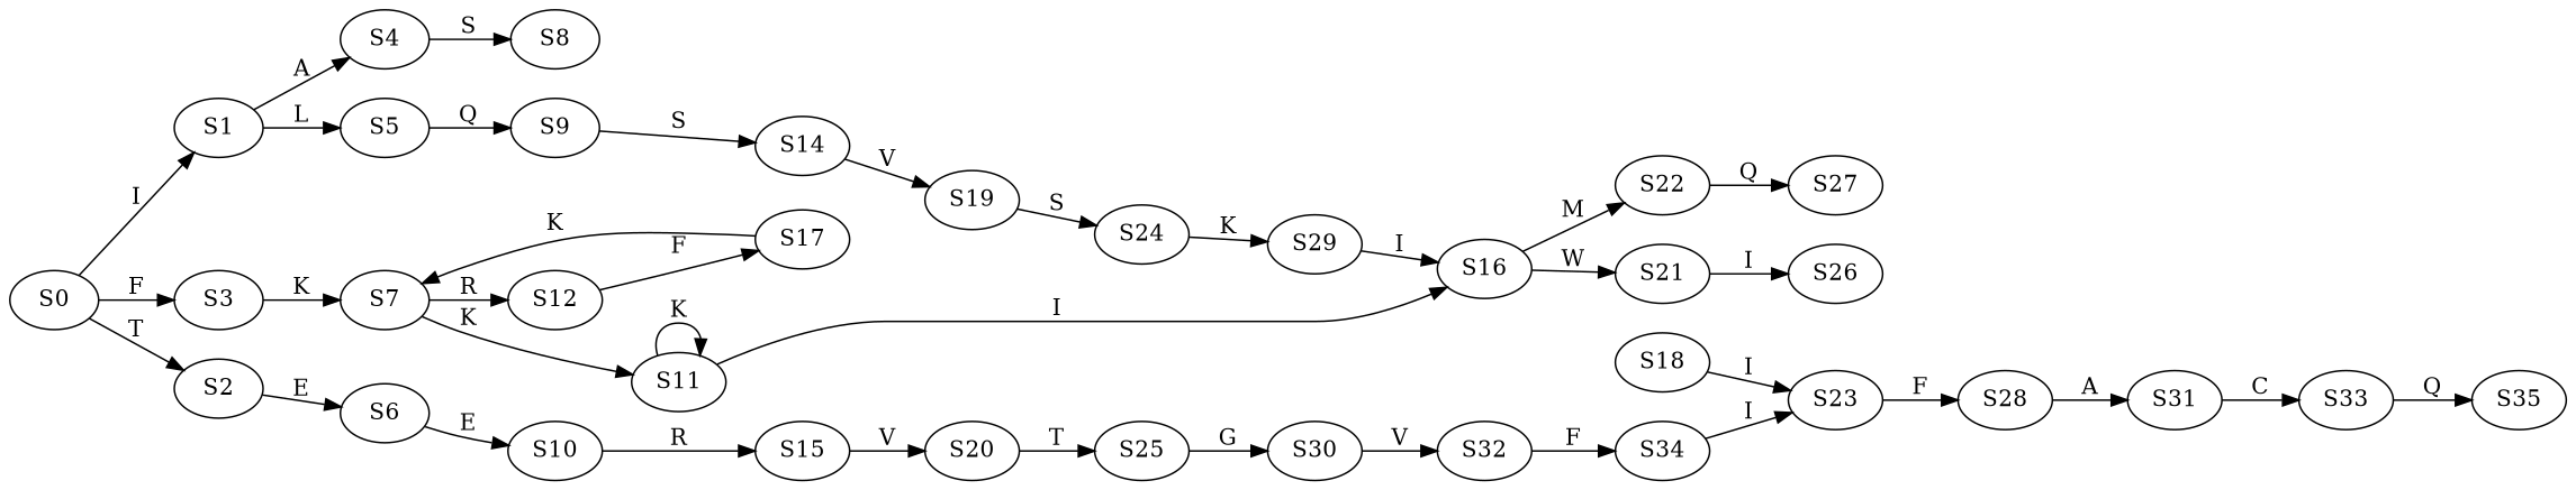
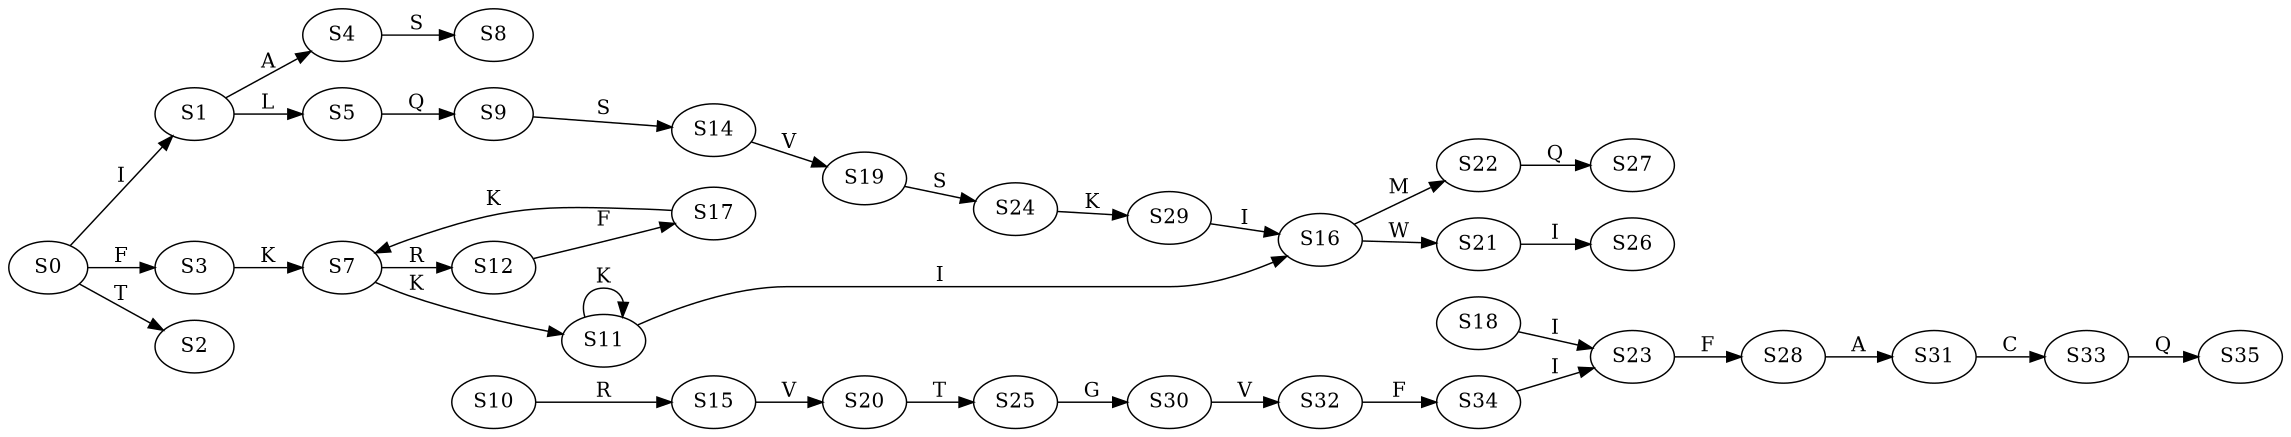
  strict digraph {
    rankdir=LR
    S0
    S1
    S2
    S3
    S4
    S5
-   S6
    S7
    S8
    S9
    S10
    S11
    S12
    S14
    S15
    S16
    S17
    S19
    S20
    S21
    S22
    S18
    S23
    S24
    S25
    S26
    S27
    S28
    S29
    S30
    S31
    S32
    S33
    S34
    S35
    S0 -> S1 [label=I]
    S0 -> S2 [label=T]
    S0 -> S3 [label=F]
    S1 -> S4 [label=A]
    S1 -> S5 [label=L]
-   S2 -> S6 [label=E]
    S3 -> S7 [label=K]
    S4 -> S8 [label=S]
    S5 -> S9 [label=Q]
-   S6 -> S10 [label=E]
    S7 -> S11 [label=K]
    S7 -> S12 [label=R]
    S9 -> S14 [label=S]
    S10 -> S15 [label=R]
    S11 -> S11 [label=K]
    S11 -> S16 [label=I]
    S12 -> S17 [label=F]
    S14 -> S19 [label=V]
    S15 -> S20 [label=V]
    S16 -> S21 [label=W]
    S16 -> S22 [label=M]
    S17 -> S7 [label=K]
    S19 -> S24 [label=S]
    S20 -> S25 [label=T]
    S21 -> S26 [label=I]
    S22 -> S27 [label=Q]
    S18 -> S23 [label=I]
    S23 -> S28 [label=F]
    S24 -> S29 [label=K]
    S25 -> S30 [label=G]
    S28 -> S31 [label=A]
    S29 -> S16 [label=I]
    S30 -> S32 [label=V]
    S31 -> S33 [label=C]
    S32 -> S34 [label=F]
    S33 -> S35 [label=Q]
    S34 -> S23 [label=I]
  }
